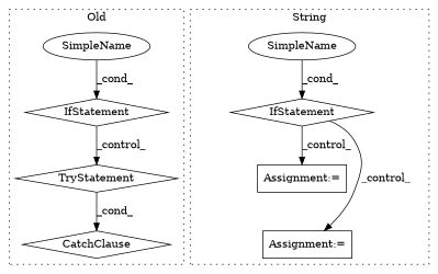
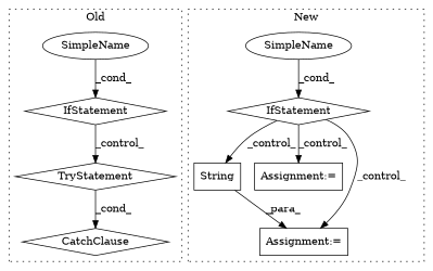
  digraph {
    node [a=42 shape=diamond]
    n1 [a=12 l="15,2" label=CatchClause s="1274,1310"]
    n2 [a=54 l=4 label=TryStatement s=1214]
    n3 [label=SimpleName shape=ellipse]
    n4 [a=25 l="4,2" label=IfStatement s="1176,1202"]
+   n5 [a=32 l="7,1" label=String s="2725,2735" shape=box]
    n6 [a=25 l="4,2" label=IfStatement s="2591,2608"]
    n7 [label=SimpleName shape=ellipse]
    n8 [a=7 l=1 label="Assignment:=" s=2654 shape=box]
    n9 [a=7 l=1 label="Assignment:=" s=2704 shape=box]
    subgraph cluster_1 {
      label=Old
      style=dotted
      n1
      n2
      n3
      n4
    }
    subgraph cluster_2 {
-     label=String
+     label=New
      style=dotted
+     n5
      n6
      n7
      n8
      n9
    }
    n2 -> n1 [label=_cond_]
    n3 -> n4 [label=_cond_]
    n4 -> n2 [label=_control_]
+   n5 -> n9 [label=_para_]
+   n6 -> n5 [label=_control_]
    n6 -> n8 [label=_control_]
    n6 -> n9 [label=_control_]
    n7 -> n6 [label=_cond_]
  }
